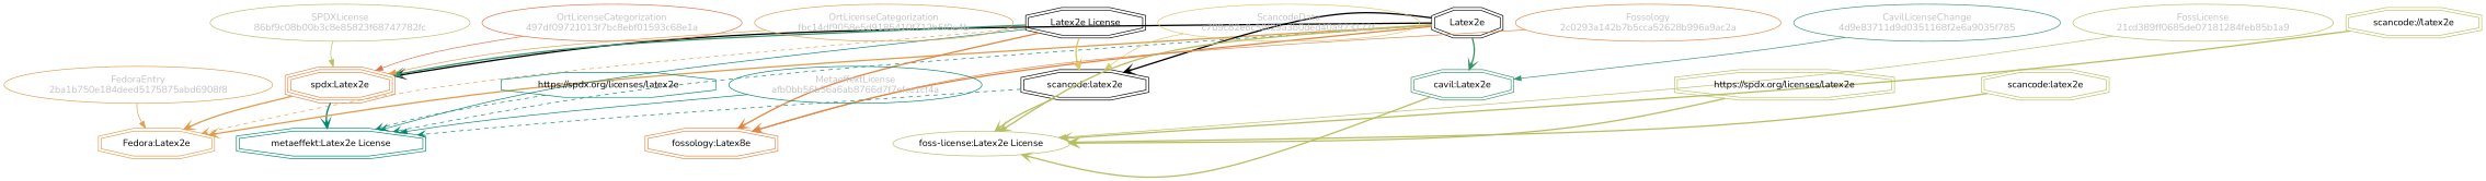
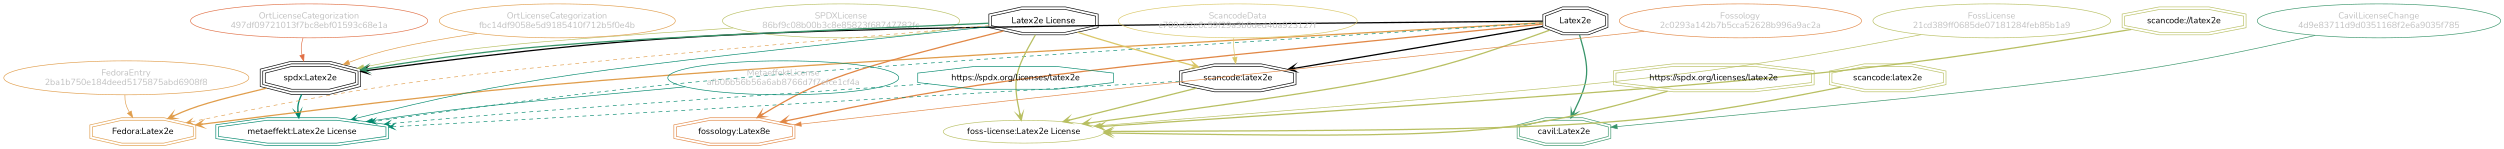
  strict digraph {
    fontname=Nunito
    splines=curved
    node [color="#b8bf62" fontname=Nunito shape=ellipse]
    edge [color="#b8bf62" fontname=Nunito weight=0.7 arrowhead=vee style=bold]
    n1 [fillcolor="beige;1" fontcolor=gray label="SPDXLicense\n86bf9c08b00b3c8e85823f68747782fc"]
-   n2 [label="spdx:Latex2e" shape=tripleoctagon color="#e18745"]
+   n2 [label="spdx:Latex2e" shape=tripleoctagon color=""]
    n3 [color="#e09d4b" label="Fedora:Latex2e" shape=doubleoctagon]
    n4 [color="#00876c" label="metaeffekt:Latex2e License" shape=doubleoctagon]
    n5 [label=Latex2e shape=doubleoctagon color=""]
    n6 [label="scancode:latex2e" shape=doubleoctagon color=""]
    n7 [color="#e18745" label="fossology:Latex8e" shape=doubleoctagon]
    n8 [color="#379469" label="cavil:Latex2e" shape=doubleoctagon]
    n9 [label="foss-license:Latex2e License"]
    n10 [label="Latex2e License" shape=doubleoctagon color=""]
    n11 [color="#e09d4b" fillcolor="beige;1" fontcolor=gray label="FedoraEntry\n2ba1b750e184deed5175875abd6908f8"]
    n12 [color="#dac767" fillcolor="beige;1" fontcolor=gray label="ScancodeData\nc709c82e6c59f29a3b0ded40a923127f"]
    n13 [color="#e18745" fillcolor="beige;1" fontcolor=gray label="Fossology\n2c0293a142b7b5cca52628b996a9ac2a"]
    n14 [color="#e06f45" fillcolor="beige;1" fontcolor=gray label="OrtLicenseCategorization\n497df09721013f7bc8ebf01593c68e1a"]
    n15 [color="#e09d4b" fillcolor="beige;1" fontcolor=gray label="OrtLicenseCategorization\nfbc14df9058e5d9185410f712b5f0e4b"]
    n16 [color="#379469" fillcolor="beige;1" fontcolor=gray label="CavilLicenseChange\n4d9e83711d9d0351168f2e6a9035f785"]
    n17 [color="#00876c" fillcolor="beige;1" fontcolor=gray label="MetaeffektLicense\nafb0bb56b56a6ab8766d7f7efce1cf4a"]
    n18 [color="#00876c" label="https://spdx.org/licenses/latex2e" shape=octagon]
    n19 [fillcolor="beige;1" fontcolor=gray label="FossLicense\n21cd389ff0685de07181284feb85b1a9"]
    n20 [label="scancode://latex2e" shape=doubleoctagon]
    n21 [label="https://spdx.org/licenses/latex2e" shape=doubleoctagon]
    n22 [label="scancode:latex2e" shape=doubleoctagon]
    n1 -> n2 [weight=0.5 arrowhead="" style=""]
    n2 -> n3 [color="#e09d4b"]
    n2 -> n4 [color="#00876c"]
    n5 -> n2 [color=""]
    n5 -> n3 [color="#e09d4b"]
    n5 -> n4 [color="#00876c" style=dashed weight=0.5]
    n5 -> n6 [color=""]
    n5 -> n7 [color="#e18745"]
    n5 -> n8 [color="#379469"]
    n5 -> n9
    n6 -> n4 [color="#00876c" style=dashed weight=0.5]
    n6 -> n9
    n10 -> n2 [color="#379469"]
    n10 -> n3 [color="#e09d4b" style=dashed weight=0.5]
    n10 -> n4 [color="#00876c" style=solid]
    n10 -> n6 [color="#dac767"]
    n10 -> n7 [color="#e18745"]
-   n8 -> n9
+   n10 -> n9
    n11 -> n3 [color="#e09d4b" weight=0.5 arrowhead="" style=""]
    n12 -> n6 [color="#dac767" weight=0.5 arrowhead="" style=""]
    n13 -> n7 [color="#e18745" weight=0.5 arrowhead="" style=""]
    n14 -> n2 [color="#e06f45" weight=0.5 arrowhead="" style=""]
    n15 -> n2 [color="#e09d4b" weight=0.5 arrowhead="" style=""]
    n16 -> n8 [color="#379469" weight=0.5 arrowhead="" style=""]
    n17 -> n4 [color="#00876c" weight=0.5 arrowhead="" style=""]
    n18 -> n4 [color="#00876c" style=dashed weight=0.5]
    n19 -> n9 [weight=0.5 arrowhead="" style=""]
    n20 -> n9
    n21 -> n9
    n22 -> n9
  }
